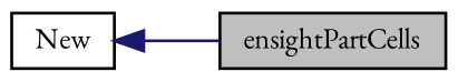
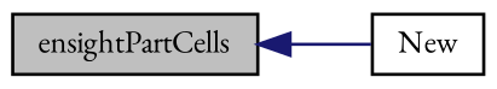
  digraph {
    rankdir=LR
    fontname="EB Garamond"
    node [color=black fontname="EB Garamond" fontsize=10 shape=record]
    n1 [fillcolor=grey75 fontcolor=black height=0.2 label=ensightPartCells style=filled width=0.4]
    n2 [height=0.2 label=New width=0.4]
-   n2 -> n1 [color=midnightblue dir=back fontname="EB Garamond" fontsize=10 labelfontname=FreeSans labelfontsize=10 style=solid]
+   n1 -> n2 [color=midnightblue dir=back fontname="EB Garamond" fontsize=10 labelfontname=FreeSans labelfontsize=10 style=solid]
  }
